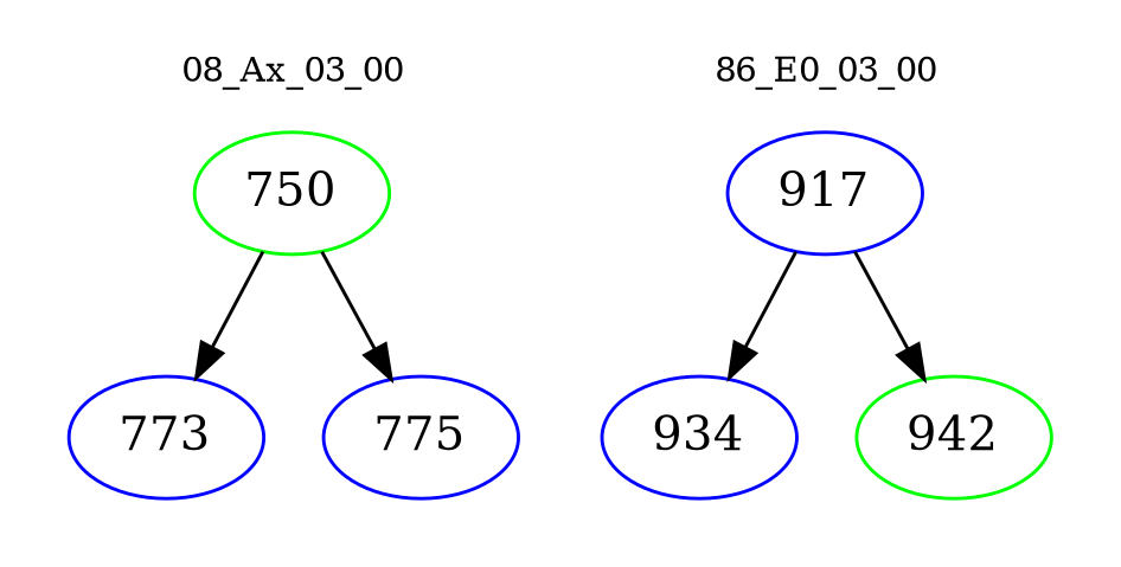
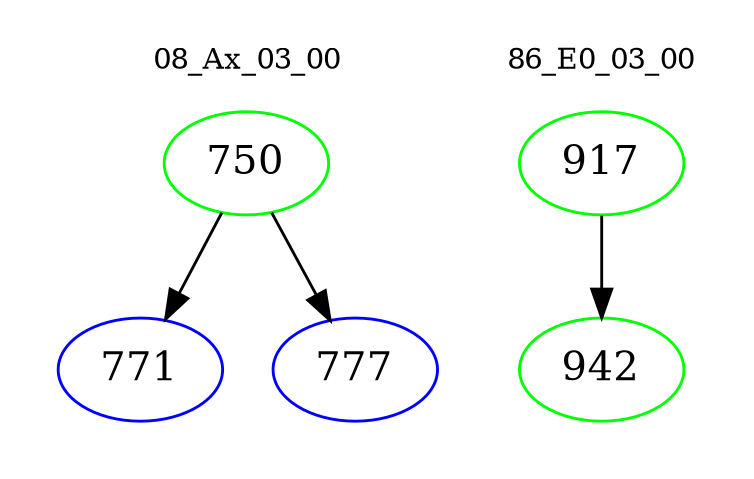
  digraph {
    node [color=green]
    edge [color=black]
    n1 [label=750]
-   n2 [color=blue label=773]
-   n3 [color=blue label=775]
-   n4 [color=blue label=917]
-   n5 [color=blue label=934]
+   n2 [color=blue label=771]
+   n3 [color=blue label=777]
+   n4 [label=917]
    n6 [label=942]
    subgraph cluster_1 {
      color=white
      fontsize=10
      label="08_Ax_03_00"
      n1
      n2
      n3
    }
    subgraph cluster_2 {
      color=white
      fontsize=10
      label="86_E0_03_00"
      n4
-     n5
      n6
    }
    n1 -> n2
    n1 -> n3
-   n4 -> n5
    n4 -> n6
  }
